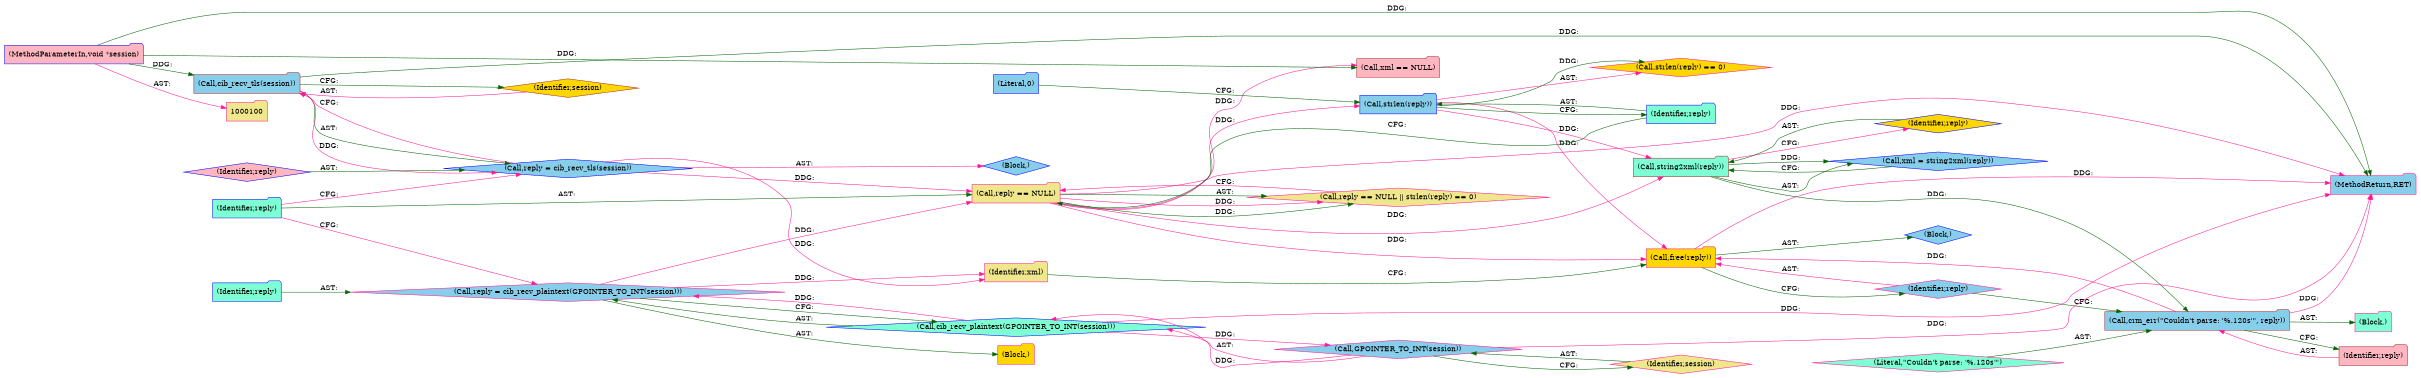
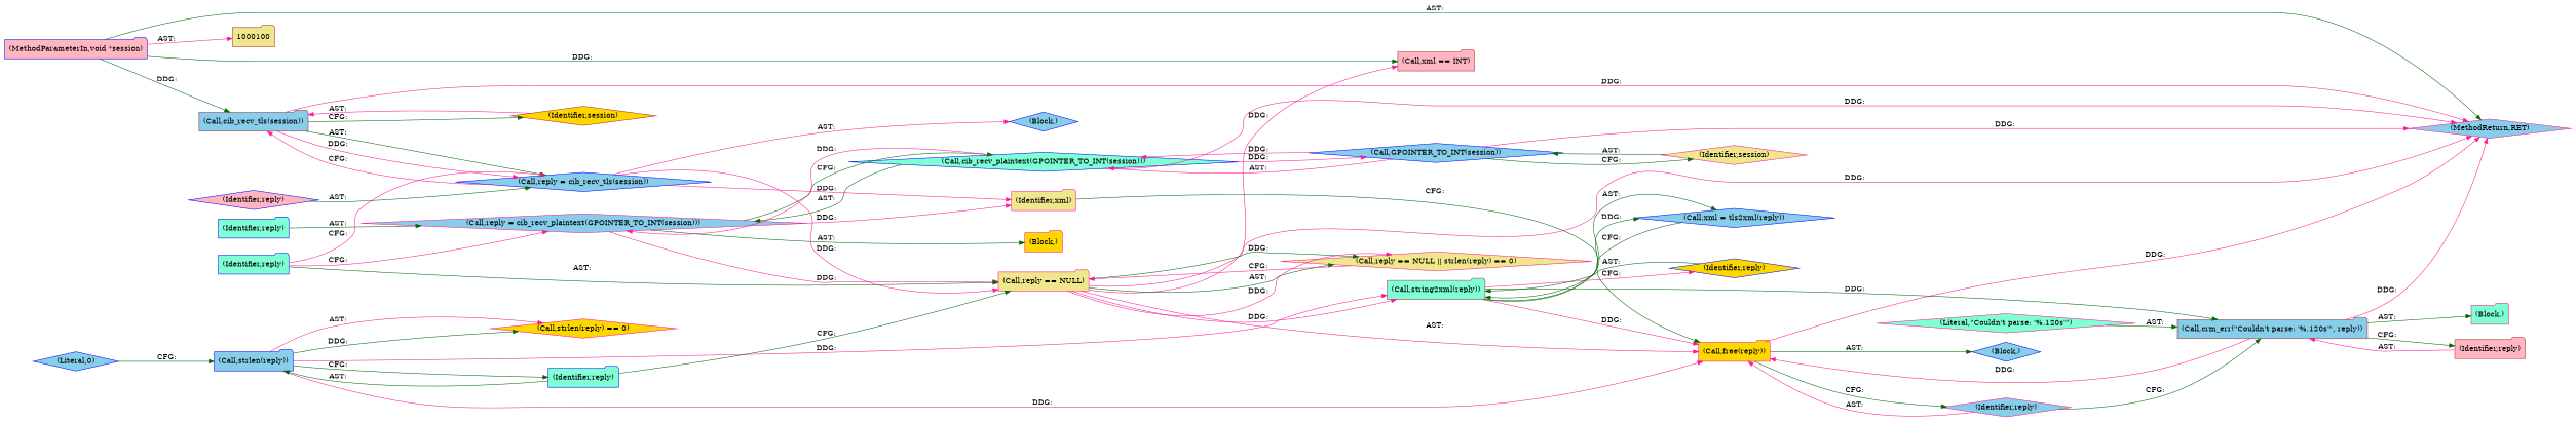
  digraph {
    rankdir=LR
    node [color=deeppink fillcolor=skyblue shape=diamond style=filled]
    edge [color=deeppink]
    n1 [fillcolor=gold label="(Call,free(reply))" shape=folder]
    n2 [label="(Identifier,reply)"]
    n3 [color=blue label="(Block,)"]
-   n4 [label="(MethodReturn,RET)" shape=folder]
+   n4 [label="(MethodReturn,RET)"]
    n5 [color=brown label="(Call,crm_err(\"Couldn't parse: '%.120s'\", reply))" shape=folder]
    n6 [color=brown fillcolor=lightpink label="(Identifier,reply)" shape=folder]
    n7 [fillcolor=aquamarine label="(Block,)" shape=folder]
    n8 [color=brown fillcolor=aquamarine label="(Call,string2xml(reply))" shape=folder]
-   n9 [color=blue label="(Call,xml = string2xml(reply))"]
+   n9 [color=blue label="(Call,xml = tls2xml(reply))"]
    n10 [color=blue fillcolor=gold label="(Identifier,reply)"]
    n11 [fillcolor=khaki label="(Call,reply == NULL)" shape=folder]
    n12 [color=blue label="(Call,strlen(reply))" shape=folder]
-   n13 [color=brown fillcolor=lightpink label="(Call,xml == NULL)" shape=folder]
+   n13 [color=brown fillcolor=lightpink label="(Call,xml == INT)" shape=folder]
    n14 [fillcolor=khaki label="(Call,reply == NULL || strlen(reply) == 0)"]
    n15 [fillcolor=gold label="(Call,strlen(reply) == 0)"]
    n16 [color=blue fillcolor=aquamarine label="(Identifier,reply)" shape=folder]
    n17 [label="(Call,reply = cib_recv_plaintext(GPOINTER_TO_INT(session)))"]
    n18 [color=blue fillcolor=aquamarine label="(Call,cib_recv_plaintext(GPOINTER_TO_INT(session)))"]
    n19 [fillcolor=gold label="(Block,)" shape=folder]
    n20 [fillcolor=khaki label="(Identifier,xml)" shape=folder]
-   n21 [label="(Call,GPOINTER_TO_INT(session))"]
+   n21 [color=blue label="(Call,GPOINTER_TO_INT(session))"]
    n22 [fillcolor=khaki label="(Identifier,session)"]
    n23 [color=blue fillcolor=lightpink label="(MethodParameterIn,void *session)" shape=folder]
    n24 [color=brown label="(Call,cib_recv_tls(session))" shape=folder]
-   1000100 [fillcolor=khaki shape=folder]
+   1000100 [color=brown fillcolor=khaki shape=folder]
    n26 [color=blue label="(Call,reply = cib_recv_tls(session))"]
    n27 [color=brown fillcolor=gold label="(Identifier,session)"]
    n28 [color=blue label="(Block,)"]
    n29 [color=blue fillcolor=aquamarine label="(Identifier,reply)" shape=folder]
    n30 [color=blue fillcolor=aquamarine label="(Identifier,reply)" shape=folder]
    n31 [color=blue fillcolor=lightpink label="(Identifier,reply)"]
    n32 [fillcolor=aquamarine label="(Literal,\"Couldn't parse: '%.120s'\")"]
-   n33 [color=blue label="(Literal,0)" shape=folder]
+   n33 [color=blue label="(Literal,0)"]
    n1 -> n2 [color=darkgreen label="CFG: "]
    n1 -> n3 [color=darkgreen label="AST: "]
    n1 -> n4 [label="DDG: "]
    n2 -> n1 [label="AST: "]
    n2 -> n5 [color=darkgreen label="CFG: "]
    n5 -> n1 [label="DDG: "]
    n5 -> n4 [label="DDG: "]
    n5 -> n6 [color=darkgreen label="CFG: "]
    n5 -> n7 [color=darkgreen label="AST: "]
    n6 -> n5 [label="AST: "]
+   n8 -> n1 [label="DDG: "]
    n8 -> n5 [color=darkgreen label="DDG: "]
    n8 -> n9 [color=darkgreen label="AST: "]
    n8 -> n9 [color=darkgreen label="DDG: "]
    n8 -> n10 [label="CFG: "]
    n9 -> n8 [color=darkgreen label="CFG: "]
    n10 -> n8 [color=darkgreen label="AST: "]
-   n11 -> n1 [label="DDG: "]
+   n11 -> n1 [label="AST: "]
    n11 -> n4 [label="DDG: "]
    n11 -> n8 [label="DDG: "]
-   n11 -> n12 [label="DDG: "]
    n11 -> n13 [label="DDG: "]
    n11 -> n14 [color=darkgreen label="AST: "]
    n11 -> n14 [label="DDG: "]
    n11 -> n14 [color=darkgreen label="DDG: "]
    n12 -> n1 [label="DDG: "]
    n12 -> n8 [label="DDG: "]
    n12 -> n15 [label="AST: "]
    n12 -> n15 [color=darkgreen label="DDG: "]
    n12 -> n16 [color=darkgreen label="CFG: "]
    n14 -> n11 [label="CFG: "]
    n16 -> n11 [color=darkgreen label="CFG: "]
    n16 -> n12 [color=darkgreen label="AST: "]
    n17 -> n11 [label="DDG: "]
    n17 -> n18 [color=darkgreen label="CFG: "]
    n17 -> n19 [color=darkgreen label="AST: "]
    n17 -> n20 [label="DDG: "]
    n18 -> n4 [label="DDG: "]
    n18 -> n17 [color=darkgreen label="AST: "]
    n18 -> n17 [label="DDG: "]
    n18 -> n21 [label="DDG: "]
    n20 -> n1 [color=darkgreen label="CFG: "]
    n21 -> n4 [label="DDG: "]
    n21 -> n18 [label="AST: "]
    n21 -> n18 [label="DDG: "]
    n21 -> n22 [color=darkgreen label="CFG: "]
    n22 -> n21 [color=darkgreen label="AST: "]
-   n23 -> n4 [color=darkgreen label="DDG: "]
+   n23 -> n4 [color=darkgreen label="AST: "]
    n23 -> n13 [color=darkgreen label="DDG: "]
    n23 -> n24 [color=darkgreen label="DDG: "]
    n23 -> 1000100 [label="AST: "]
-   n24 -> n4 [color=darkgreen label="DDG: "]
+   n24 -> n4 [label="DDG: "]
    n24 -> n26 [color=darkgreen label="AST: "]
    n24 -> n26 [label="DDG: "]
    n24 -> n27 [color=darkgreen label="CFG: "]
    n26 -> n11 [label="DDG: "]
    n26 -> n20 [label="DDG: "]
    n26 -> n24 [label="CFG: "]
    n26 -> n28 [label="AST: "]
    n27 -> n24 [label="AST: "]
    n29 -> n17 [color=darkgreen label="AST: "]
    n30 -> n11 [color=darkgreen label="AST: "]
    n30 -> n17 [label="CFG: "]
    n30 -> n26 [label="CFG: "]
    n31 -> n26 [color=darkgreen label="AST: "]
    n32 -> n5 [color=darkgreen label="AST: "]
    n33 -> n12 [color=darkgreen label="CFG: "]
  }
